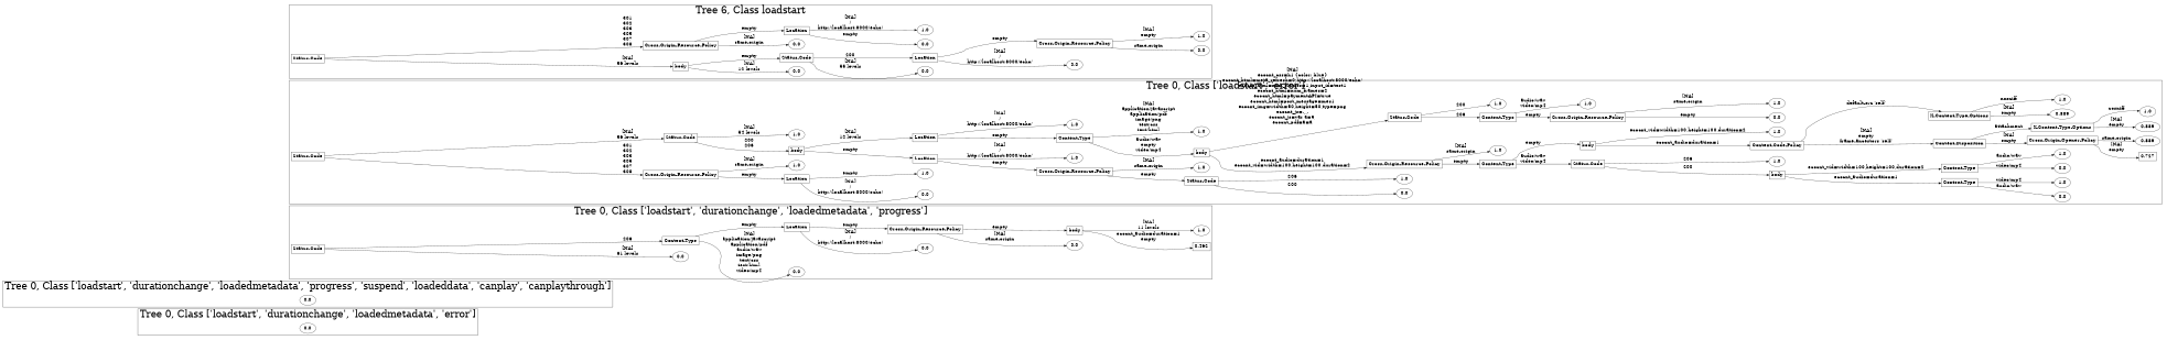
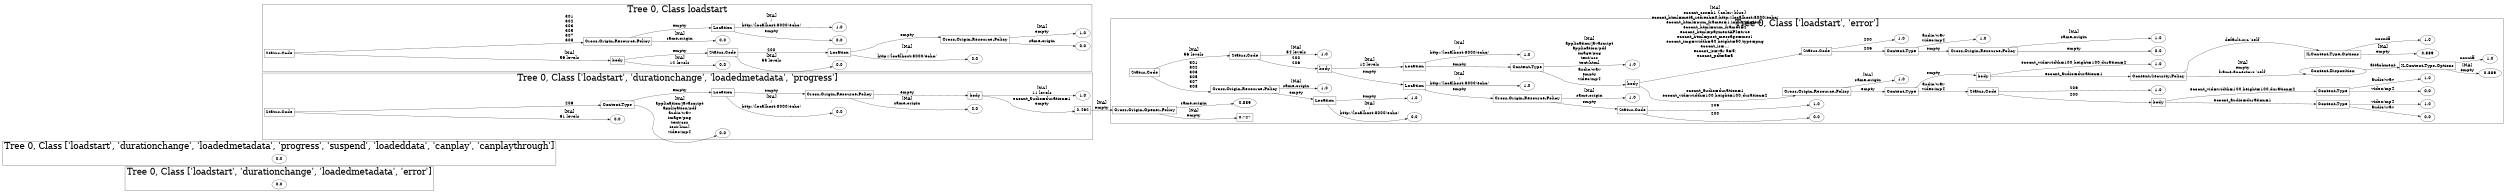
  digraph {
    rankdir=LR
    node [fontsize=20]
    edge [fontsize=20]
    n1 [label=0.0]
    n2 [label=0.0]
    n3 [label="Status-Code" shape=box]
    n4 [label=0.0]
    n5 [label="Content-Type" shape=box]
    n6 [label=0.0]
    n7 [label=Location shape=box]
    n8 [label=0.0]
    n9 [label="Cross-Origin-Resource-Policy" shape=box]
    n10 [label=0.0]
    n11 [label=body shape=box]
    n12 [label=0.462 shape=box]
    n13 [label=1.0]
    n14 [label="Status-Code" shape=box]
    n15 [label="Cross-Origin-Resource-Policy" shape=box]
    n16 [label="Status-Code" shape=box]
    n17 [label=Location shape=box]
    n18 [label=1.0]
    n19 [label=body shape=box]
    n20 [label=1.0]
    n21 [label=0.0]
    n22 [label=1.0]
    n23 [label=Location shape=box]
    n24 [label=Location shape=box]
    n25 [label="Cross-Origin-Resource-Policy" shape=box]
    n26 [label=1.0]
    n27 [label="Content-Type" shape=box]
    n28 [label=1.0]
    n29 [label="Status-Code" shape=box]
    n30 [label=1.0]
    n31 [label=body shape=box]
    n32 [label=1.0]
    n33 [label=0.0]
    n34 [label=1.0]
    n35 [label="Cross-Origin-Resource-Policy" shape=box]
    n36 [label="Status-Code" shape=box]
    n37 [label="Content-Type" shape=box]
    n38 [label=1.0]
    n39 [label="Content-Type" shape=box]
    n40 [label=1.0]
    n41 [label="Status-Code" shape=box]
    n42 [label=body shape=box]
    n43 [label="Cross-Origin-Resource-Policy" shape=box]
    n44 [label=1.0]
    n45 [label=body shape=box]
    n46 [label=1.0]
-   n47 [label="Content-Code-Policy" shape=box]
+   n47 [label="Content-Security-Policy" shape=box]
    n48 [label=1.0]
    n49 [label=0.0]
    n50 [label=1.0]
    n51 [label="Content-Type" shape=box]
    n52 [label="Content-Type" shape=box]
-   n53 [label="Content-Disposition" shape=box]
+   n53 [label="Content-Disposition" shape=ellipse]
    n54 [label="X-Content-Type-Options" shape=box]
    n55 [label=0.0]
    n56 [label=1.0]
    n57 [label=0.0]
    n58 [label=1.0]
    n59 [label="Cross-Origin-Opener-Policy" shape=box]
    n60 [label="X-Content-Type-Options" shape=box]
    n61 [label=0.889]
    n62 [label=1.0]
    n63 [label=0.727 shape=box]
    n64 [label=0.889]
    n65 [label=0.889]
    n66 [label=1.0]
    n67 [label="Status-Code" shape=box]
    n68 [label=body shape=box]
    n69 [label="Cross-Origin-Resource-Policy" shape=box]
    n70 [label=0.0]
    n71 [label="Status-Code" shape=box]
    n72 [label=0.0]
    n73 [label=Location shape=box]
    n74 [label=0.0]
    n75 [label=Location shape=box]
    n76 [label=0.0]
    n77 [label=1.0]
    n78 [label=0.0]
    n79 [label="Cross-Origin-Resource-Policy" shape=box]
    n80 [label=0.0]
    n81 [label=1.0]
    subgraph cluster_1 {
      fontsize=40
      label="Tree 0, Class ['loadstart', 'durationchange', 'loadedmetadata', 'error']"
      subgraph sub_2 {
        fontsize=40
        label="Tree 0, Class ['loadstart', 'durationchange', 'loadedmetadata', 'error']"
        n1
      }
    }
    subgraph cluster_3 {
      fontsize=40
      label="Tree 0, Class ['loadstart', 'durationchange', 'loadedmetadata', 'progress', 'suspend', 'loadeddata', 'canplay', 'canplaythrough']"
      subgraph sub_4 {
        fontsize=40
        label="Tree 0, Class ['loadstart', 'durationchange', 'loadedmetadata', 'progress', 'suspend', 'loadeddata', 'canplay', 'canplaythrough']"
        n2
      }
    }
    subgraph cluster_5 {
      fontsize=40
      label="Tree 0, Class ['loadstart', 'durationchange', 'loadedmetadata', 'progress']"
      subgraph sub_6 {
        fontsize=40
        label="Tree 0, Class ['loadstart', 'durationchange', 'loadedmetadata', 'progress']"
        n3
      }
      subgraph sub_7 {
        fontsize=40
        label="Tree 0, Class ['loadstart', 'durationchange', 'loadedmetadata', 'progress']"
        n4
        n5
      }
      subgraph sub_8 {
        fontsize=40
        label="Tree 0, Class ['loadstart', 'durationchange', 'loadedmetadata', 'progress']"
        n6
        n7
      }
      subgraph sub_9 {
        fontsize=40
        label="Tree 0, Class ['loadstart', 'durationchange', 'loadedmetadata', 'progress']"
        n8
        n9
      }
      subgraph sub_10 {
        fontsize=40
        label="Tree 0, Class ['loadstart', 'durationchange', 'loadedmetadata', 'progress']"
        n10
        n11
      }
      subgraph sub_11 {
        fontsize=40
        label="Tree 0, Class ['loadstart', 'durationchange', 'loadedmetadata', 'progress']"
        n12
        n13
      }
    }
    subgraph cluster_12 {
      fontsize=40
      label="Tree 0, Class ['loadstart', 'error']"
      subgraph sub_13 {
        fontsize=40
        label="Tree 0, Class ['loadstart', 'error']"
        n14
      }
      subgraph sub_14 {
        fontsize=40
        label="Tree 0, Class ['loadstart', 'error']"
        n15
        n16
      }
      subgraph sub_15 {
        fontsize=40
        label="Tree 0, Class ['loadstart', 'error']"
        n17
        n18
        n19
        n20
      }
      subgraph sub_16 {
        fontsize=40
        label="Tree 0, Class ['loadstart', 'error']"
        n21
        n22
        n23
        n24
      }
      subgraph sub_17 {
        fontsize=40
        label="Tree 0, Class ['loadstart', 'error']"
        n25
        n26
        n27
        n28
      }
      subgraph sub_18 {
        fontsize=40
        label="Tree 0, Class ['loadstart', 'error']"
        n29
        n30
        n31
        n32
      }
      subgraph sub_19 {
        fontsize=40
        label="Tree 0, Class ['loadstart', 'error']"
        n33
        n34
        n35
        n36
      }
      subgraph sub_20 {
        fontsize=40
        label="Tree 0, Class ['loadstart', 'error']"
        n37
        n38
        n39
        n40
      }
      subgraph sub_21 {
        fontsize=40
        label="Tree 0, Class ['loadstart', 'error']"
        n41
        n42
        n43
        n44
      }
      subgraph sub_22 {
        fontsize=40
        label="Tree 0, Class ['loadstart', 'error']"
        n45
        n46
        n47
        n48
        n49
        n50
      }
      subgraph sub_23 {
        fontsize=40
        label="Tree 0, Class ['loadstart', 'error']"
        n51
        n52
        n53
        n54
      }
      subgraph sub_24 {
        fontsize=40
        label="Tree 0, Class ['loadstart', 'error']"
        n55
        n56
        n57
        n58
        n59
        n60
        n61
        n62
      }
      subgraph sub_25 {
        fontsize=40
        label="Tree 0, Class ['loadstart', 'error']"
        n63
        n64
        n65
        n66
      }
    }
    subgraph cluster_26 {
      fontsize=40
-     label="Tree 6, Class loadstart"
+     label="Tree 0, Class loadstart"
      subgraph sub_27 {
        fontsize=40
        label="Tree 0, Class loadstart"
        n67
      }
      subgraph sub_28 {
        fontsize=40
        label="Tree 0, Class loadstart"
        n68
        n69
      }
      subgraph sub_29 {
        fontsize=40
        label="Tree 0, Class loadstart"
        n70
        n71
        n72
        n73
      }
      subgraph sub_30 {
        fontsize=40
        label="Tree 0, Class loadstart"
        n74
        n75
        n76
        n77
      }
      subgraph sub_31 {
        fontsize=40
        label="Tree 0, Class loadstart"
        n78
        n79
      }
      subgraph sub_32 {
        fontsize=40
        label="Tree 0, Class loadstart"
        n80
        n81
      }
    }
    n3 -> n4 [label="[NA]\n61 levels\n"]
    n3 -> n5 [label="206\n"]
    n5 -> n6 [label="[NA]\napplication/javascript\napplication/pdf\naudio/wav\nimage/png\ntext/css\ntext/html\nvideo/mp4\n"]
    n5 -> n7 [label="empty\n"]
    n7 -> n8 [label="[NA]\n/\nhttp://localhost:8000/echo/\n"]
    n7 -> n9 [label="empty\n"]
    n9 -> n10 [label="[NA]\nsame-origin\n"]
    n9 -> n11 [label="empty\n"]
    n11 -> n12 [label="ecocnt_audio=duration=1\nempty\n"]
    n11 -> n13 [label="[NA]\n11 levels\n"]
    n14 -> n15 [label="301\n302\n303\n305\n307\n308\n"]
    n14 -> n16 [label="[NA]\n56 levels\n"]
    n15 -> n17 [label="empty\n"]
    n15 -> n18 [label="[NA]\nsame-origin\n"]
    n16 -> n19 [label="200\n206\n"]
    n16 -> n20 [label="[NA]\n54 levels\n"]
    n17 -> n21 [label="[NA]\n/\nhttp://localhost:8000/echo/\n"]
    n17 -> n22 [label="empty\n"]
    n19 -> n23 [label="empty\n"]
    n19 -> n24 [label="[NA]\n12 levels\n"]
    n23 -> n25 [label="empty\n"]
    n23 -> n26 [label="[NA]\n/\nhttp://localhost:8000/echo/\n"]
    n24 -> n27 [label="empty\n"]
    n24 -> n28 [label="[NA]\n/\nhttp://localhost:8000/echo/\n"]
    n25 -> n29 [label="empty\n"]
    n25 -> n30 [label="[NA]\nsame-origin\n"]
    n27 -> n31 [label="audio/wav\nempty\nvideo/mp4\n"]
    n27 -> n32 [label="[NA]\napplication/javascript\napplication/pdf\nimage/png\ntext/css\ntext/html\n"]
    n29 -> n33 [label="200\n"]
    n29 -> n34 [label="206\n"]
    n31 -> n35 [label="ecocnt_audio=duration=1\necocnt_vid=width=100,height=100,duration=2\n"]
    n31 -> n36 [label="[NA]\necocnt_css=h1 {color: blue}\necocnt_html=meta_refresh=0;http://localhost:8000/echo/\necocnt_html=num_frames=1,input_id=test1\necocnt_html=num_frames=2\necocnt_html=paymentAPI=true\necocnt_html=post_message=mes1\necocnt_img=width=50,height=50,type=png\necocnt_js=.,,.\necocnt_js=var a=5;\necocnt_pdf=a=a\n"]
    n35 -> n37 [label="empty\n"]
    n35 -> n38 [label="[NA]\nsame-origin\n"]
    n36 -> n39 [label="206\n"]
    n36 -> n40 [label="200\n"]
    n37 -> n41 [label="audio/wav\nvideo/mp4\n"]
    n37 -> n42 [label="empty\n"]
    n39 -> n43 [label="empty\n"]
    n39 -> n44 [label="audio/wav\nvideo/mp4\n"]
    n41 -> n45 [label="200\n"]
    n41 -> n46 [label="206\n"]
    n42 -> n47 [label="ecocnt_audio=duration=1\n"]
    n42 -> n48 [label="ecocnt_vid=width=100,height=100,duration=2\n"]
    n43 -> n49 [label="empty\n"]
    n43 -> n50 [label="[NA]\nsame-origin\n"]
    n45 -> n51 [label="ecocnt_audio=duration=1\n"]
    n45 -> n52 [label="ecocnt_vid=width=100,height=100,duration=2\n"]
    n47 -> n53 [label="[NA]\nempty\nframe-ancestors 'self'\n"]
    n47 -> n54 [label="default-src 'self'\n"]
    n51 -> n55 [label="audio/wav\n"]
    n51 -> n56 [label="video/mp4\n"]
    n52 -> n57 [label="video/mp4\n"]
    n52 -> n58 [label="audio/wav\n"]
-   n53 -> n59 [label="[NA]\nempty\n"]
+   n12 -> n59 [label="[NA]\nempty\n"]
    n53 -> n60 [label="attachment\n"]
    n54 -> n61 [label="[NA]\nempty\n"]
    n54 -> n62 [label="nosniff\n"]
    n59 -> n63 [label="[NA]\nempty\n"]
    n59 -> n64 [label="same-origin\n"]
    n60 -> n65 [label="[NA]\nempty\n"]
    n60 -> n66 [label="nosniff\n"]
    n67 -> n68 [label="[NA]\n56 levels\n"]
    n67 -> n69 [label="301\n302\n303\n305\n307\n308\n"]
    n68 -> n70 [label="[NA]\n12 levels\n"]
    n68 -> n71 [label="empty\n"]
    n69 -> n72 [label="[NA]\nsame-origin\n"]
    n69 -> n73 [label="empty\n"]
    n71 -> n74 [label="[NA]\n55 levels\n"]
    n71 -> n75 [label="200\n"]
    n73 -> n76 [label="empty\n"]
    n73 -> n77 [label="[NA]\n/\nhttp://localhost:8000/echo/\n"]
    n75 -> n78 [label="[NA]\n/\nhttp://localhost:8000/echo/\n"]
    n75 -> n79 [label="empty\n"]
    n79 -> n80 [label="same-origin\n"]
    n79 -> n81 [label="[NA]\nempty\n"]
  }
